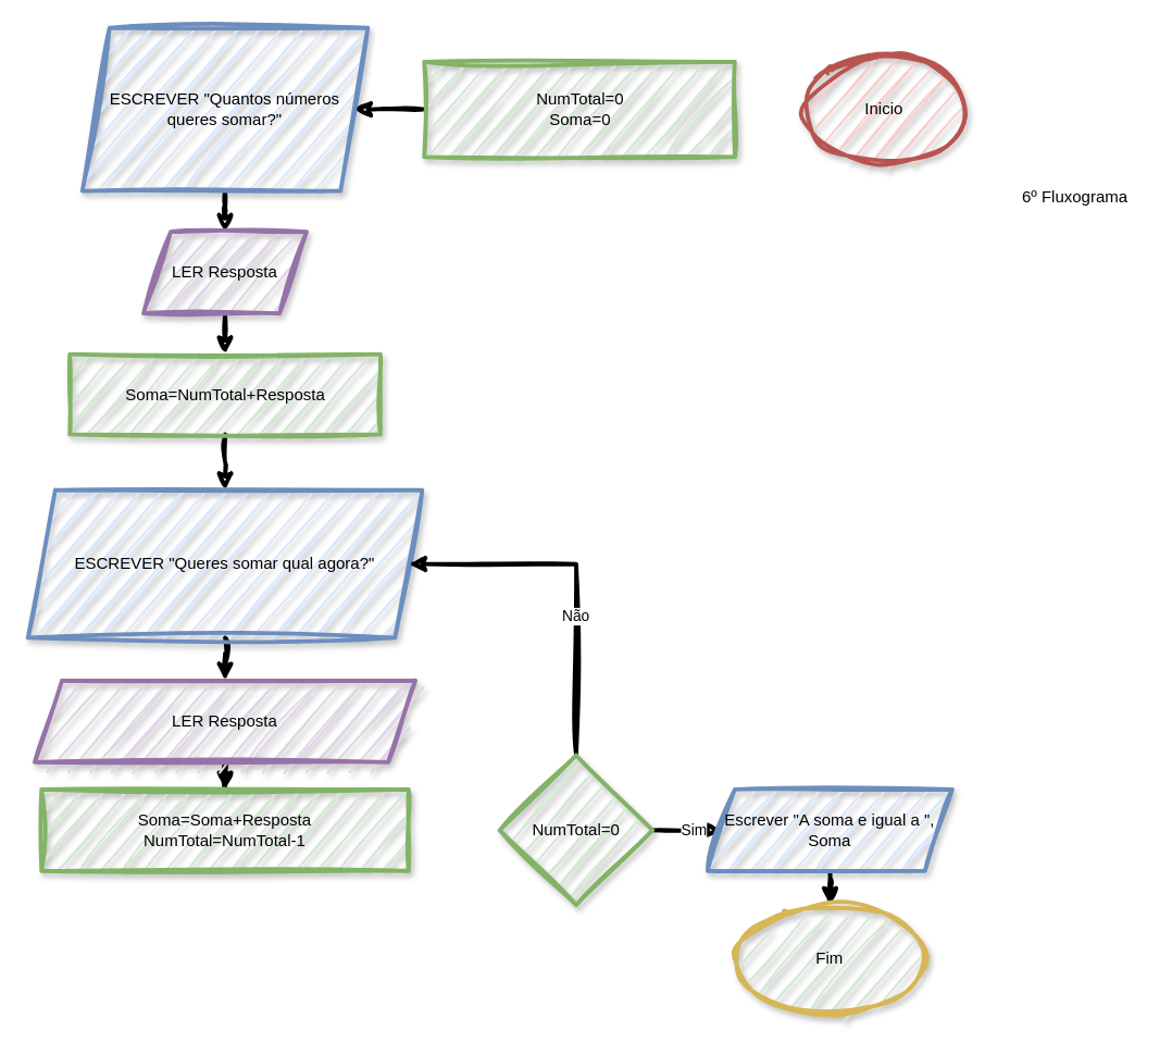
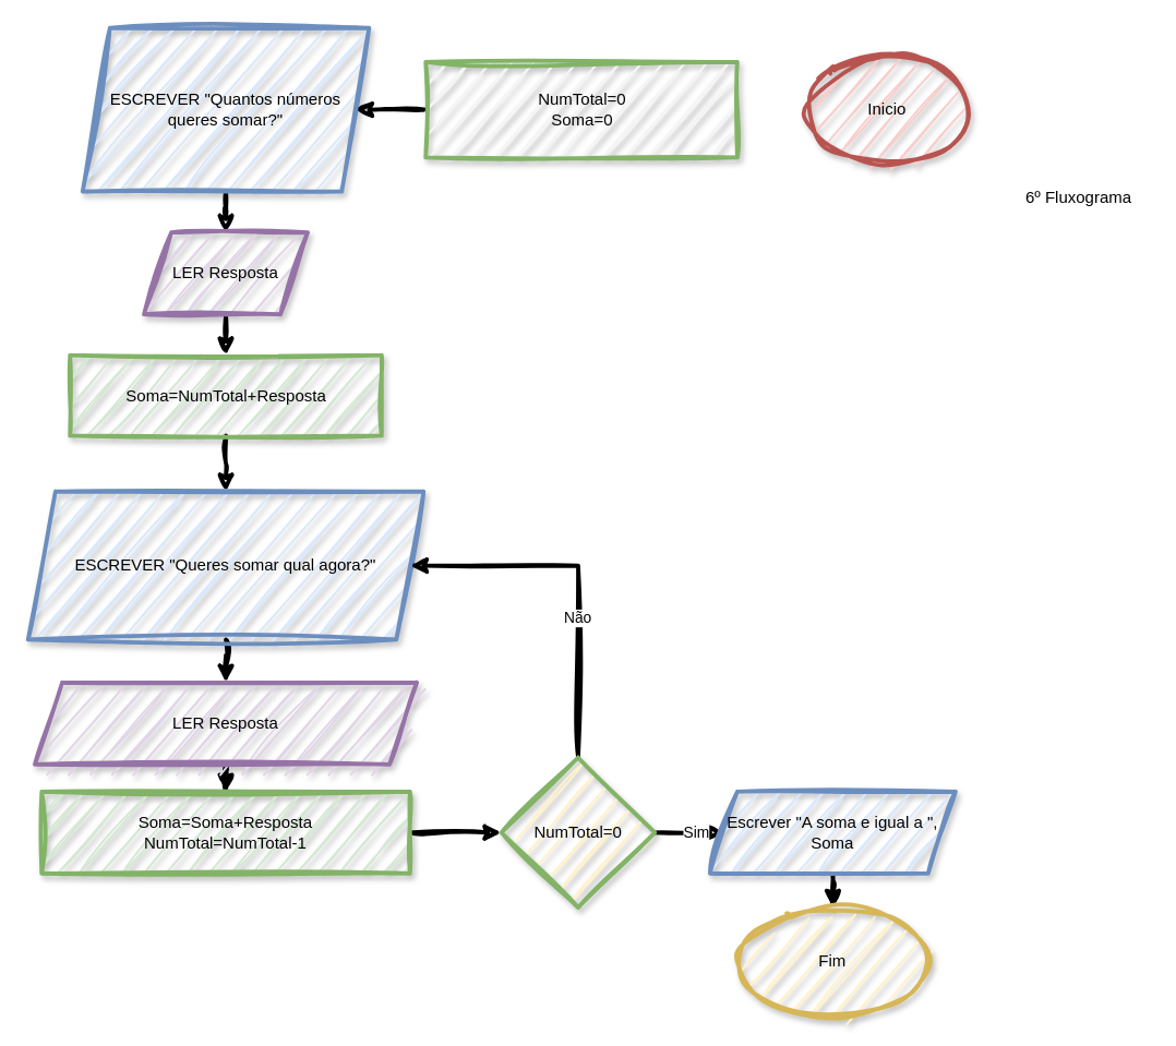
  <mxCell id="0" />
  <mxCell id="1" parent="0" />
  <mxCell id="2" value="Inicio" style="ellipse;whiteSpace=wrap;html=1;fillColor=#f8cecc;strokeColor=#b85450;strokeWidth=3;shadow=1;sketch=1;curveFitting=1;jiggle=2;labelBackgroundColor=none;" vertex="1" parent="1"><mxGeometry x="590" y="40" width="120" height="80" as="geometry" /></mxCell>
  <mxCell id="3" value="" style="edgeStyle=orthogonalEdgeStyle;rounded=0;orthogonalLoop=1;jettySize=auto;html=1;sketch=1;curveFitting=1;jiggle=2;strokeWidth=3;labelBackgroundColor=none;" edge="1" parent="1" source="4" target="12"><mxGeometry relative="1" as="geometry" /></mxCell>
  <mxCell id="4" value="ESCREVER &quot;Quantos números queres somar?&quot;" style="shape=parallelogram;perimeter=parallelogramPerimeter;whiteSpace=wrap;html=1;fixedSize=1;fillColor=#dae8fc;strokeColor=#6c8ebf;strokeWidth=3;shadow=1;sketch=1;curveFitting=1;jiggle=2;labelBackgroundColor=none;" vertex="1" parent="1"><mxGeometry x="60" y="20" width="210" height="120" as="geometry" /></mxCell>
  <mxCell id="5" value="" style="edgeStyle=orthogonalEdgeStyle;rounded=0;orthogonalLoop=1;jettySize=auto;html=1;sketch=1;curveFitting=1;jiggle=2;strokeWidth=3;labelBackgroundColor=none;" edge="1" parent="1" source="6" target="4"><mxGeometry relative="1" as="geometry" /></mxCell>
- <mxCell id="6" value="&lt;div&gt;NumTotal=0&lt;/div&gt;&lt;div&gt;Soma=0&lt;/div&gt;" style="whiteSpace=wrap;html=1;fillColor=#d5e8d4;strokeColor=#82b366;strokeWidth=3;shadow=1;sketch=1;curveFitting=1;jiggle=2;labelBackgroundColor=none;" vertex="1" parent="1"><mxGeometry x="311.5" y="45" width="228.5" height="70" as="geometry" /></mxCell>
+ <mxCell id="6" value="&lt;div&gt;NumTotal=0&lt;/div&gt;&lt;div&gt;Soma=0&lt;/div&gt;" style="whiteSpace=wrap;html=1;fillColor=#f5f5f5;strokeColor=#82b366;strokeWidth=3;shadow=1;sketch=1;curveFitting=1;jiggle=2;labelBackgroundColor=none;" vertex="1" parent="1"><mxGeometry x="311.5" y="45" width="228.5" height="70" as="geometry" /></mxCell>
  <mxCell id="7" value="" style="edgeStyle=orthogonalEdgeStyle;rounded=0;orthogonalLoop=1;jettySize=auto;html=1;sketch=1;curveFitting=1;jiggle=2;strokeWidth=3;labelBackgroundColor=none;" edge="1" parent="1" source="8" target="10"><mxGeometry relative="1" as="geometry" /></mxCell>
  <mxCell id="8" value="Soma=NumTotal+Resposta" style="whiteSpace=wrap;html=1;fillColor=#d5e8d4;strokeColor=#82b366;strokeWidth=3;shadow=1;sketch=1;curveFitting=1;jiggle=2;labelBackgroundColor=none;" vertex="1" parent="1"><mxGeometry x="50.75" y="260" width="228.5" height="59" as="geometry" /></mxCell>
  <mxCell id="9" value="" style="edgeStyle=orthogonalEdgeStyle;rounded=0;orthogonalLoop=1;jettySize=auto;html=1;sketch=1;curveFitting=1;jiggle=2;strokeWidth=3;labelBackgroundColor=none;" edge="1" parent="1" source="10" target="14"><mxGeometry relative="1" as="geometry" /></mxCell>
  <mxCell id="10" value="ESCREVER &quot;Queres somar qual agora?&quot;" style="shape=parallelogram;perimeter=parallelogramPerimeter;whiteSpace=wrap;html=1;fixedSize=1;fillColor=#dae8fc;strokeColor=#6c8ebf;strokeWidth=3;shadow=1;sketch=1;curveFitting=1;jiggle=2;labelBackgroundColor=none;" vertex="1" parent="1"><mxGeometry x="20" y="360" width="290" height="108.5" as="geometry" /></mxCell>
  <mxCell id="11" value="" style="edgeStyle=orthogonalEdgeStyle;rounded=0;orthogonalLoop=1;jettySize=auto;html=1;sketch=1;curveFitting=1;jiggle=2;strokeWidth=3;labelBackgroundColor=none;" edge="1" parent="1" source="12" target="8"><mxGeometry relative="1" as="geometry" /></mxCell>
  <mxCell id="12" value="LER Resposta" style="shape=parallelogram;perimeter=parallelogramPerimeter;whiteSpace=wrap;html=1;fixedSize=1;fillColor=#e1d5e7;strokeColor=#9673a6;strokeWidth=3;shadow=1;sketch=1;curveFitting=1;jiggle=2;labelBackgroundColor=none;" vertex="1" parent="1"><mxGeometry x="105" y="170" width="120" height="60" as="geometry" /></mxCell>
  <mxCell id="13" value="" style="edgeStyle=orthogonalEdgeStyle;rounded=0;orthogonalLoop=1;jettySize=auto;html=1;sketch=1;curveFitting=1;jiggle=2;strokeWidth=3;labelBackgroundColor=none;" edge="1" parent="1" source="14" target="16"><mxGeometry relative="1" as="geometry" /></mxCell>
  <mxCell id="14" value="LER Resposta" style="shape=parallelogram;perimeter=parallelogramPerimeter;whiteSpace=wrap;html=1;fixedSize=1;fillColor=#e1d5e7;strokeColor=#9673a6;strokeWidth=3;shadow=1;sketch=1;curveFitting=1;jiggle=2;labelBackgroundColor=none;" vertex="1" parent="1"><mxGeometry x="25" y="500" width="280" height="60" as="geometry" /></mxCell>
+ <mxCell id="15" value="" style="edgeStyle=orthogonalEdgeStyle;rounded=0;orthogonalLoop=1;jettySize=auto;html=1;sketch=1;curveFitting=1;jiggle=2;strokeWidth=3;labelBackgroundColor=none;" edge="1" parent="1" source="16" target="21"><mxGeometry relative="1" as="geometry" /></mxCell>
  <mxCell id="16" value="Soma=Soma+Resposta&lt;div&gt;NumTotal=NumTotal-1&lt;/div&gt;" style="whiteSpace=wrap;html=1;fillColor=#d5e8d4;strokeColor=#82b366;strokeWidth=3;shadow=1;sketch=1;curveFitting=1;jiggle=2;labelBackgroundColor=none;" vertex="1" parent="1"><mxGeometry x="30" y="580" width="270" height="60" as="geometry" /></mxCell>
  <mxCell id="17" value="" style="edgeStyle=orthogonalEdgeStyle;rounded=0;orthogonalLoop=1;jettySize=auto;html=1;sketch=1;curveFitting=1;jiggle=2;strokeWidth=3;labelBackgroundColor=none;" edge="1" parent="1" source="21" target="23"><mxGeometry relative="1" as="geometry" /></mxCell>
  <mxCell id="18" value="Sim" style="edgeLabel;html=1;align=center;verticalAlign=middle;resizable=0;points=[];" vertex="1" connectable="0" parent="17"><mxGeometry x="0.129" y="1" relative="1" as="geometry"><mxPoint x="1" as="offset" /></mxGeometry></mxCell>
  <mxCell id="19" style="edgeStyle=orthogonalEdgeStyle;rounded=0;orthogonalLoop=1;jettySize=auto;html=1;entryX=1;entryY=0.5;entryDx=0;entryDy=0;sketch=1;curveFitting=1;jiggle=2;strokeWidth=3;labelBackgroundColor=none;" edge="1" parent="1" source="21" target="10"><mxGeometry relative="1" as="geometry"><Array as="points"><mxPoint x="423" y="414" /></Array></mxGeometry></mxCell>
  <mxCell id="20" value="Não" style="edgeLabel;html=1;align=center;verticalAlign=middle;resizable=0;points=[];" vertex="1" connectable="0" parent="19"><mxGeometry x="-0.22" y="1" relative="1" as="geometry"><mxPoint as="offset" /></mxGeometry></mxCell>
- <mxCell id="21" value="NumTotal=0" style="rhombus;whiteSpace=wrap;html=1;fillColor=#d5e8d4;strokeColor=#82b366;strokeWidth=3;shadow=1;sketch=1;curveFitting=1;jiggle=2;labelBackgroundColor=none;" vertex="1" parent="1"><mxGeometry x="367" y="555" width="112.5" height="110" as="geometry" /></mxCell>
+ <mxCell id="21" value="NumTotal=0" style="rhombus;whiteSpace=wrap;html=1;fillColor=#fff2cc;strokeColor=#82b366;strokeWidth=3;shadow=1;sketch=1;curveFitting=1;jiggle=2;labelBackgroundColor=none;" vertex="1" parent="1"><mxGeometry x="367" y="555" width="112.5" height="110" as="geometry" /></mxCell>
  <mxCell id="22" value="" style="edgeStyle=orthogonalEdgeStyle;rounded=0;orthogonalLoop=1;jettySize=auto;html=1;sketch=1;curveFitting=1;jiggle=2;strokeWidth=3;labelBackgroundColor=none;" edge="1" parent="1" source="23" target="24"><mxGeometry relative="1" as="geometry" /></mxCell>
  <mxCell id="23" value="Escrever &quot;A soma e igual a &quot;, Soma" style="shape=parallelogram;perimeter=parallelogramPerimeter;whiteSpace=wrap;html=1;fixedSize=1;fillColor=#dae8fc;strokeColor=#6c8ebf;strokeWidth=3;shadow=1;sketch=1;curveFitting=1;jiggle=2;labelBackgroundColor=none;" vertex="1" parent="1"><mxGeometry x="520" y="580" width="180" height="60" as="geometry" /></mxCell>
- <mxCell id="24" value="Fim" style="ellipse;whiteSpace=wrap;html=1;fillColor=#d5e8d4;strokeColor=#d6b656;strokeWidth=3;shadow=1;sketch=1;curveFitting=1;jiggle=2;labelBackgroundColor=none;" vertex="1" parent="1"><mxGeometry x="540" y="665" width="140" height="80" as="geometry" /></mxCell>
+ <mxCell id="24" value="Fim" style="ellipse;whiteSpace=wrap;html=1;fillColor=#fff2cc;strokeColor=#d6b656;strokeWidth=3;shadow=1;sketch=1;curveFitting=1;jiggle=2;labelBackgroundColor=none;" vertex="1" parent="1"><mxGeometry x="540" y="665" width="140" height="80" as="geometry" /></mxCell>
  <mxCell id="25" value="6º Fluxograma" style="text;html=1;align=center;verticalAlign=middle;resizable=0;points=[];autosize=1;strokeColor=none;fillColor=none;" vertex="1" parent="1"><mxGeometry x="740" y="130" width="100" height="30" as="geometry" /></mxCell>
